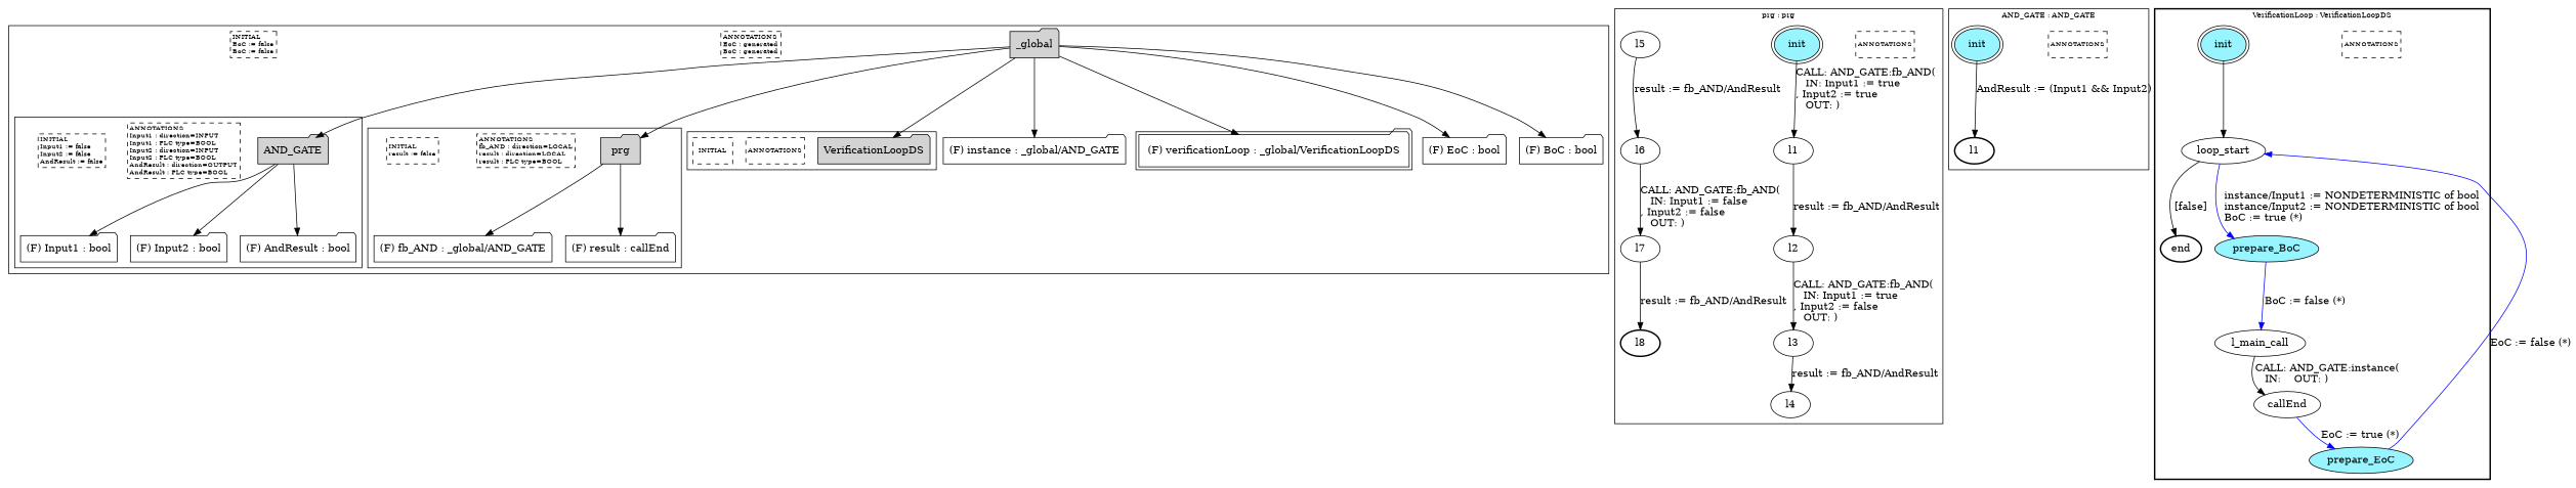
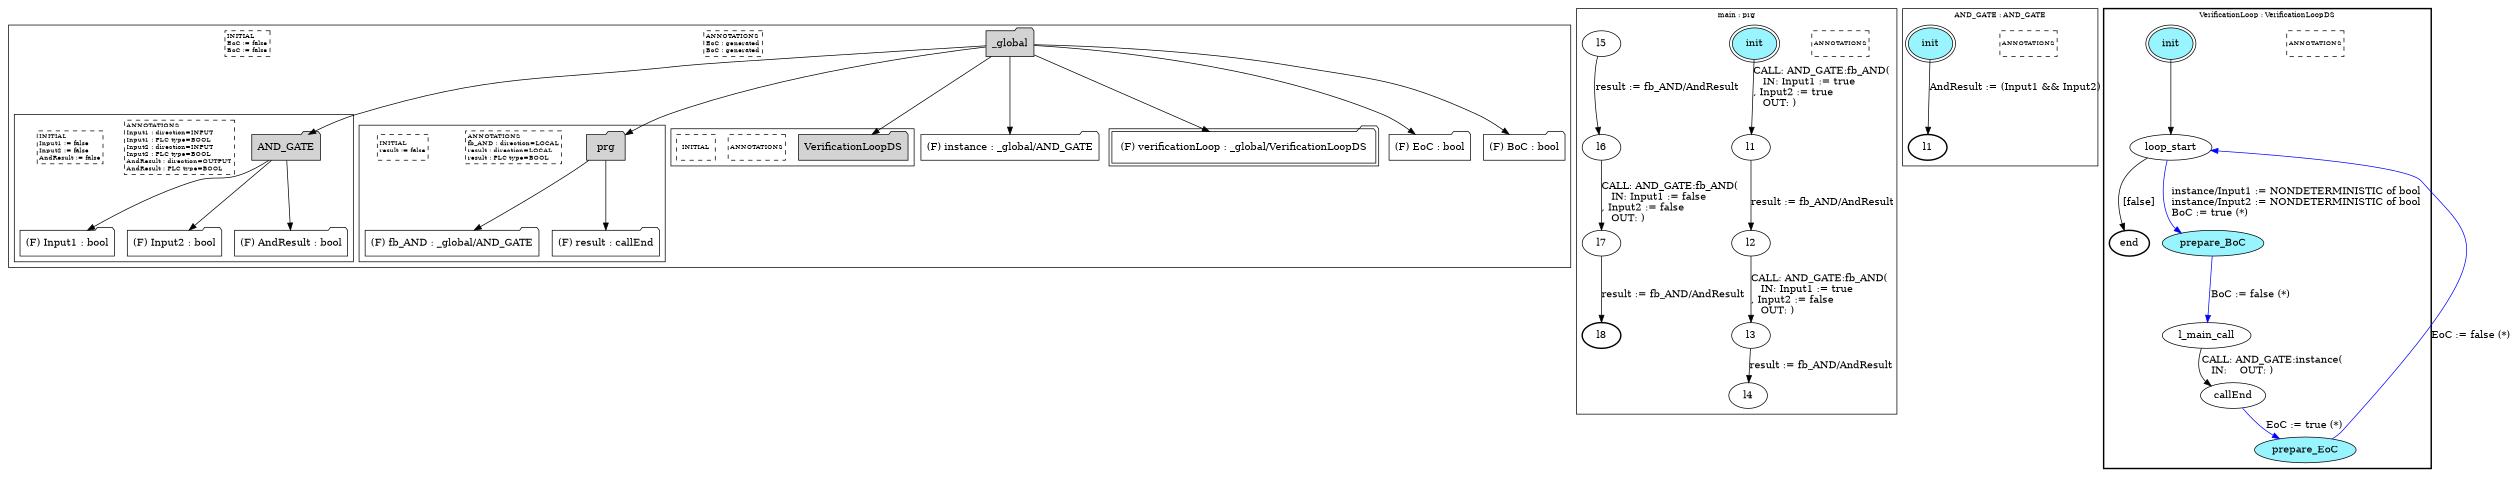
  digraph {
    node [shape=ellipse style=filled fillcolor=white]
    n1 [label=AND_GATE shape=folder fillcolor=""]
    n2 [label="(F) Input1 : bool" shape=folder]
    n3 [label="(F) Input2 : bool" shape=folder]
    n4 [label="(F) AndResult : bool" shape=folder]
    n5 [fontsize=9 label="ANNOTATIONS\lInput1 : direction=INPUT\lInput1 : PLC type=BOOL\lInput2 : direction=INPUT\lInput2 : PLC type=BOOL\lAndResult : direction=OUTPUT\lAndResult : PLC type=BOOL\l" margin="0.04,0.04" shape=rectangle style=dashed]
    n6 [fillcolor=lightyellow fontsize=9 label="INITIAL\lInput1 := false\lInput2 := false\lAndResult := false\l" margin="0.04,0.04" shape=rectangle style=dashed]
    n7 [label=prg shape=folder fillcolor=""]
    n8 [label="(F) fb_AND : _global/AND_GATE" shape=folder]
    n9 [label="(F) result : callEnd" shape=folder]
    n10 [fontsize=9 label="ANNOTATIONS\lfb_AND : direction=LOCAL\lresult : direction=LOCAL\lresult : PLC type=BOOL\l" margin="0.04,0.04" shape=rectangle style=dashed]
    n11 [fillcolor=lightyellow fontsize=9 label="INITIAL\lresult := false\l" margin="0.04,0.04" shape=rectangle style=dashed]
    n12 [label=VerificationLoopDS shape=folder fillcolor=""]
    n13 [fontsize=9 label=ANNOTATIONS margin="0.04,0.04" shape=rectangle style=dashed]
    n14 [fillcolor=lightyellow fontsize=9 label=INITIAL margin="0.04,0.04" shape=rectangle style=dashed]
    n15 [label=_global shape=folder fillcolor=""]
    n16 [label="(F) instance : _global/AND_GATE" shape=folder]
    n17 [label="(F) verificationLoop : _global/VerificationLoopDS" peripheries=2 shape=folder]
    n18 [label="(F) EoC : bool" shape=folder]
    n19 [label="(F) BoC : bool" shape=folder]
    n20 [fontsize=9 label="ANNOTATIONS\lEoC : generated\lBoC : generated\l" margin="0.04,0.04" shape=rectangle style=dashed]
    n21 [fillcolor=lightyellow fontsize=9 label="INITIAL\lEoC := false\lBoC := false\l" margin="0.04,0.04" shape=rectangle style=dashed]
    n22 [fontsize=9 label=ANNOTATIONS margin="0.04,0.04" shape=rectangle style=dashed]
    n23 [color=black fillcolor=cadetblue1 label=init peripheries=2]
    n24 [color=black label=l1]
    n25 [color=black label=l2]
    n26 [color=black label=l3]
    n27 [color=black label=l4]
    n28 [color=black label=l5]
    n29 [color=black label=l6]
    n30 [color=black label=l7]
    n31 [color=black label=l8 style=bold]
    n32 [fontsize=9 label=ANNOTATIONS margin="0.04,0.04" shape=rectangle style=dashed]
    n33 [color=black fillcolor=cadetblue1 label=init peripheries=2]
    n34 [color=black label=l1 style=bold]
    n35 [fontsize=9 label=ANNOTATIONS margin="0.04,0.04" shape=rectangle style=dashed]
    n36 [color=black fillcolor=cadetblue1 label=init peripheries=2]
    n37 [color=black label=loop_start]
    n38 [color=black fillcolor=cadetblue1 label=end style=bold]
    n39 [color=black fillcolor=cadetblue1 label=prepare_BoC]
    n40 [color=black label=l_main_call]
    n41 [color=black label=callEnd]
    n42 [color=black fillcolor=cadetblue1 label=prepare_EoC]
    subgraph cluster_1 {
      n15
      n16
      n17
      n18
      n19
      n20
      n21
      subgraph cluster_2 {
        n1
        n2
        n3
        n4
        n5
        n6
      }
      subgraph cluster_3 {
        n7
        n8
        n9
        n10
        n11
      }
      subgraph cluster_4 {
        n12
        n13
        n14
      }
    }
    subgraph cluster_5 {
      color=black
      fontsize=10
      label="AND_GATE : AND_GATE"
      ranksep=0.4
      n32
      n33
      n34
    }
    subgraph cluster_6 {
      color=black
      fontsize=10
      label="VerificationLoop : VerificationLoopDS"
      ranksep=0.4
      style=bold
      n35
      n36
      n37
      n38
      n39
      n40
      n41
      n42
    }
    subgraph cluster_7 {
      color=black
      fontsize=10
-     label="prg : prg"
+     label="main : prg"
      ranksep=0.4
      n22
      n23
      n24
      n25
      n26
      n27
      n28
      n29
      n30
      n31
    }
    n1 -> n2
    n1 -> n3
    n1 -> n4
    n7 -> n8
    n7 -> n9
    n15 -> n1
    n15 -> n7
    n15 -> n12
    n15 -> n16
    n15 -> n17
    n15 -> n18
    n15 -> n19
    n23 -> n24 [color=black label="CALL: AND_GATE:fb_AND(\l   IN: Input1 := true\l, Input2 := true\l   OUT: )\l"]
    n24 -> n25 [color=black label="result := fb_AND/AndResult"]
    n25 -> n26 [color=black label="CALL: AND_GATE:fb_AND(\l   IN: Input1 := true\l, Input2 := false\l   OUT: )\l"]
    n26 -> n27 [color=black label="result := fb_AND/AndResult"]
    n28 -> n29 [color=black label="result := fb_AND/AndResult"]
    n29 -> n30 [color=black label="CALL: AND_GATE:fb_AND(\l   IN: Input1 := false\l, Input2 := false\l   OUT: )\l"]
    n30 -> n31 [color=black label="result := fb_AND/AndResult"]
    n33 -> n34 [color=black label="AndResult := (Input1 && Input2)"]
    n36 -> n37 [color=black]
    n37 -> n38 [color=black label="[false]"]
    n37 -> n39 [color=blue label="instance/Input1 := NONDETERMINISTIC of bool\linstance/Input2 := NONDETERMINISTIC of bool\lBoC := true (*)\l"]
    n39 -> n40 [color=blue label="BoC := false (*)"]
    n40 -> n41 [color=black label="CALL: AND_GATE:instance(\l   IN:    OUT: )\l"]
    n41 -> n42 [color=blue label="EoC := true (*)"]
    n42 -> n37 [color=blue label="EoC := false (*)"]
  }
